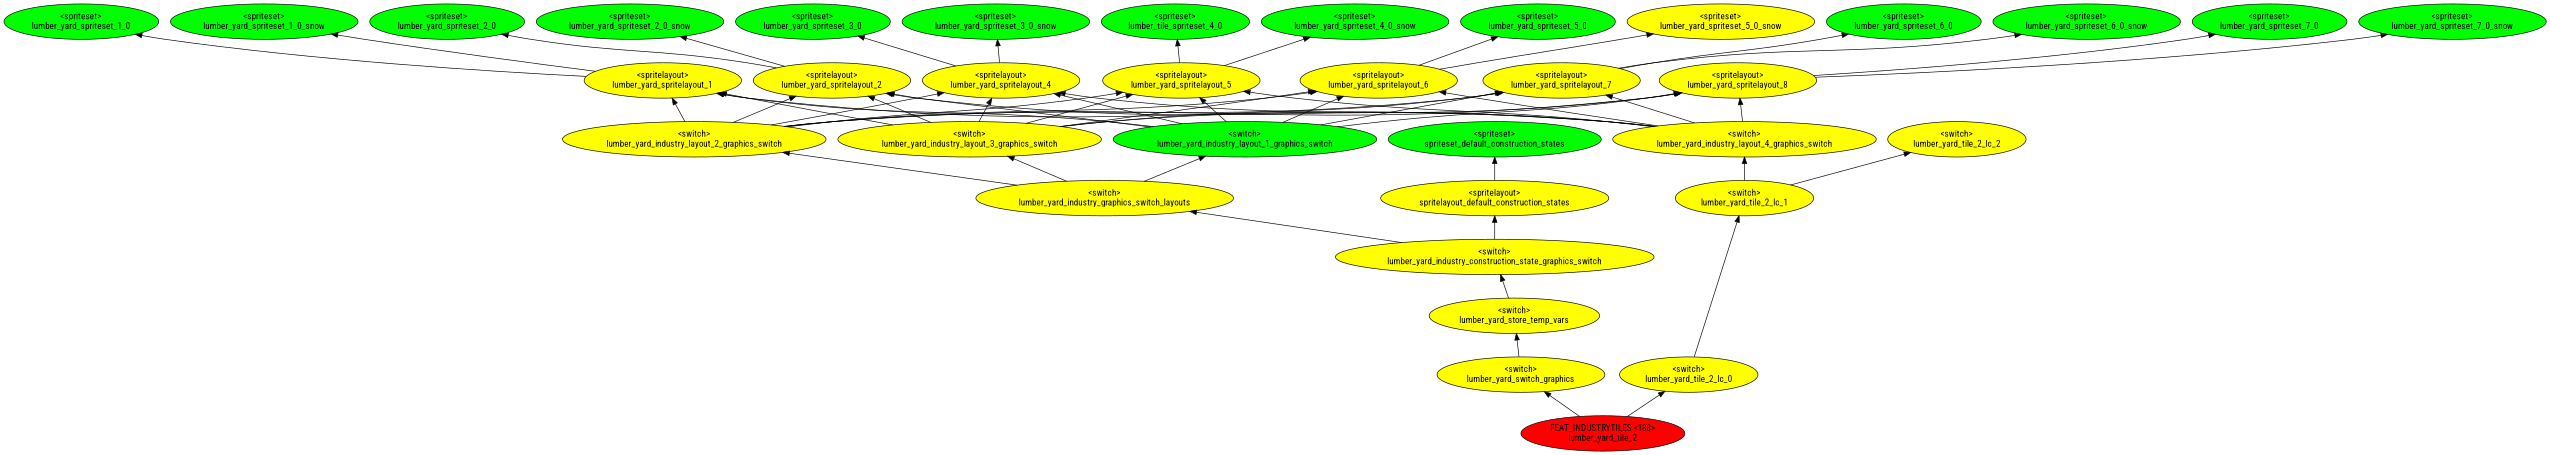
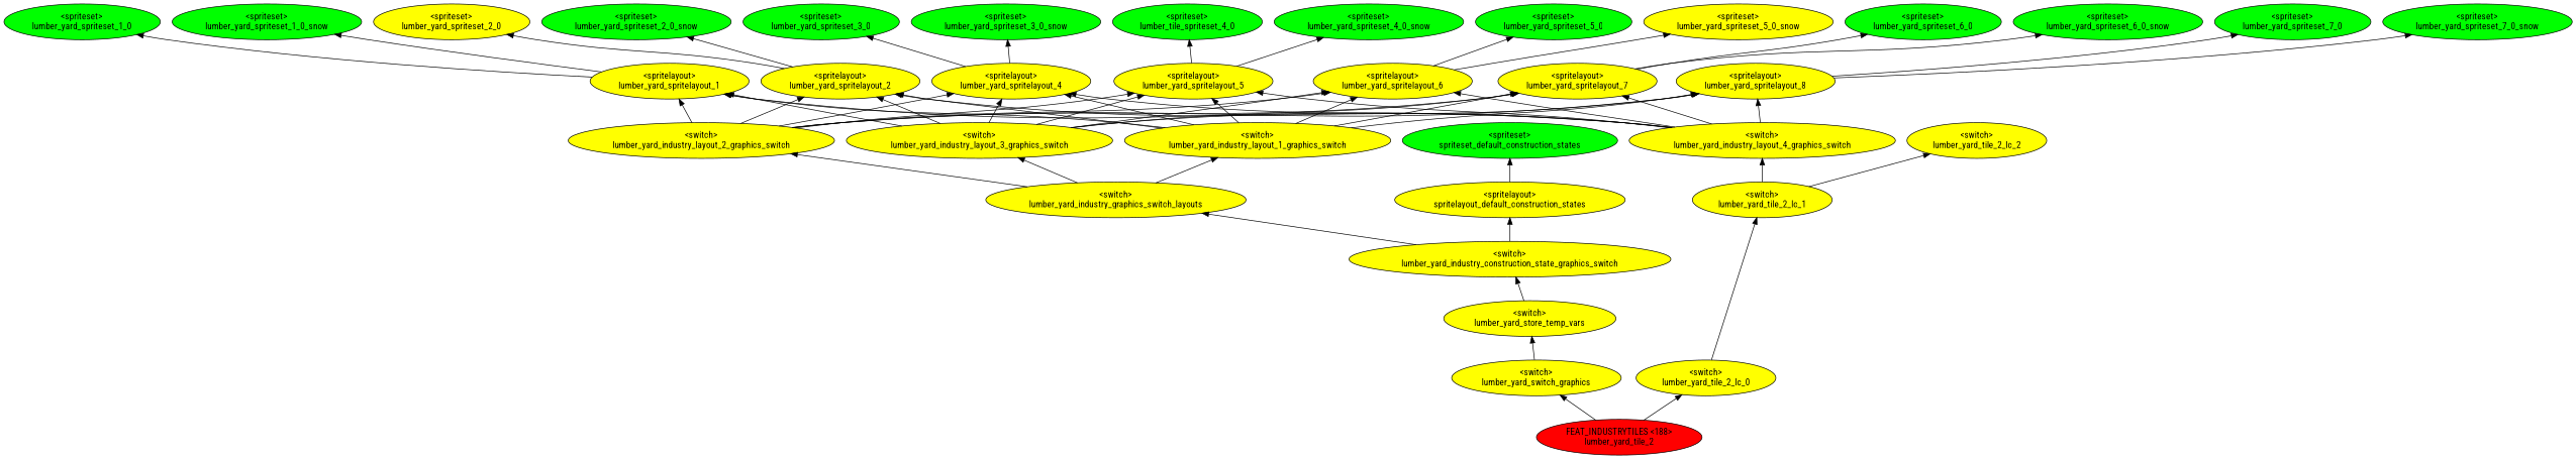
  digraph {
    fontname="Roboto Condensed"
    rankdir=BT
    node [fillcolor=yellow fontname="Roboto Condensed" style=filled]
    edge [fontname="Roboto Condensed"]
    n1 [fillcolor=green label="<spriteset>\nspriteset_default_construction_states"]
    n2 [label="<spritelayout>\nspritelayout_default_construction_states"]
    n3 [fillcolor=green label="<spriteset>\nlumber_yard_spriteset_1_0"]
    n4 [fillcolor=green label="<spriteset>\nlumber_yard_spriteset_1_0_snow"]
-   n5 [fillcolor=green label="<spriteset>\nlumber_yard_spriteset_2_0"]
+   n5 [label="<spriteset>\nlumber_yard_spriteset_2_0"]
    n6 [fillcolor=green label="<spriteset>\nlumber_yard_spriteset_2_0_snow"]
    n7 [fillcolor=green label="<spriteset>\nlumber_yard_spriteset_3_0"]
    n8 [fillcolor=green label="<spriteset>\nlumber_yard_spriteset_3_0_snow"]
    n9 [fillcolor=green label="<spriteset>\nlumber_tile_spriteset_4_0"]
    n10 [fillcolor=green label="<spriteset>\nlumber_yard_spriteset_4_0_snow"]
    n11 [fillcolor=green label="<spriteset>\nlumber_yard_spriteset_5_0"]
    n12 [label="<spriteset>\nlumber_yard_spriteset_5_0_snow"]
    n13 [fillcolor=green label="<spriteset>\nlumber_yard_spriteset_6_0"]
    n14 [fillcolor=green label="<spriteset>\nlumber_yard_spriteset_6_0_snow"]
    n15 [fillcolor=green label="<spriteset>\nlumber_yard_spriteset_7_0"]
    n16 [fillcolor=green label="<spriteset>\nlumber_yard_spriteset_7_0_snow"]
    n17 [label="<spritelayout>\nlumber_yard_spritelayout_1"]
    n18 [label="<spritelayout>\nlumber_yard_spritelayout_2"]
    n19 [label="<spritelayout>\nlumber_yard_spritelayout_4"]
    n20 [label="<spritelayout>\nlumber_yard_spritelayout_5"]
    n21 [label="<spritelayout>\nlumber_yard_spritelayout_6"]
    n22 [label="<spritelayout>\nlumber_yard_spritelayout_7"]
    n23 [label="<spritelayout>\nlumber_yard_spritelayout_8"]
-   n24 [fillcolor=green label="<switch>\nlumber_yard_industry_layout_1_graphics_switch"]
+   n24 [label="<switch>\nlumber_yard_industry_layout_1_graphics_switch"]
    n25 [label="<switch>\nlumber_yard_industry_layout_2_graphics_switch"]
    n26 [label="<switch>\nlumber_yard_industry_layout_3_graphics_switch"]
    n27 [label="<switch>\nlumber_yard_industry_layout_4_graphics_switch"]
    n28 [label="<switch>\nlumber_yard_industry_graphics_switch_layouts"]
    n29 [label="<switch>\nlumber_yard_industry_construction_state_graphics_switch"]
    n30 [label="<switch>\nlumber_yard_store_temp_vars"]
    n31 [label="<switch>\nlumber_yard_switch_graphics"]
    n32 [label="<switch>\nlumber_yard_tile_2_lc_2"]
    n33 [label="<switch>\nlumber_yard_tile_2_lc_1"]
    n34 [label="<switch>\nlumber_yard_tile_2_lc_0"]
    n35 [fillcolor=red label="FEAT_INDUSTRYTILES <188>\nlumber_yard_tile_2"]
    n2 -> n1
    n17 -> n3
    n17 -> n4
    n18 -> n5
    n18 -> n6
    n19 -> n7
    n19 -> n8
    n20 -> n9
    n20 -> n10
    n21 -> n11
    n21 -> n12
    n22 -> n13
    n22 -> n14
    n23 -> n15
    n23 -> n16
    n24 -> n17
    n24 -> n18
    n24 -> n19
    n24 -> n20
    n24 -> n21
    n24 -> n22
    n24 -> n23
    n25 -> n17
    n25 -> n18
    n25 -> n19
    n25 -> n20
    n25 -> n21
    n25 -> n22
    n25 -> n23
    n26 -> n17
    n26 -> n18
    n26 -> n19
    n26 -> n20
    n26 -> n21
    n26 -> n22
    n26 -> n23
    n27 -> n17
    n27 -> n18
    n27 -> n19
    n27 -> n20
    n27 -> n21
    n27 -> n22
    n27 -> n23
    n28 -> n24
    n28 -> n25
    n28 -> n26
    n29 -> n2
    n29 -> n28
    n30 -> n29
    n31 -> n30
    n33 -> n27
    n33 -> n32
    n34 -> n33
    n35 -> n31
    n35 -> n34
  }
